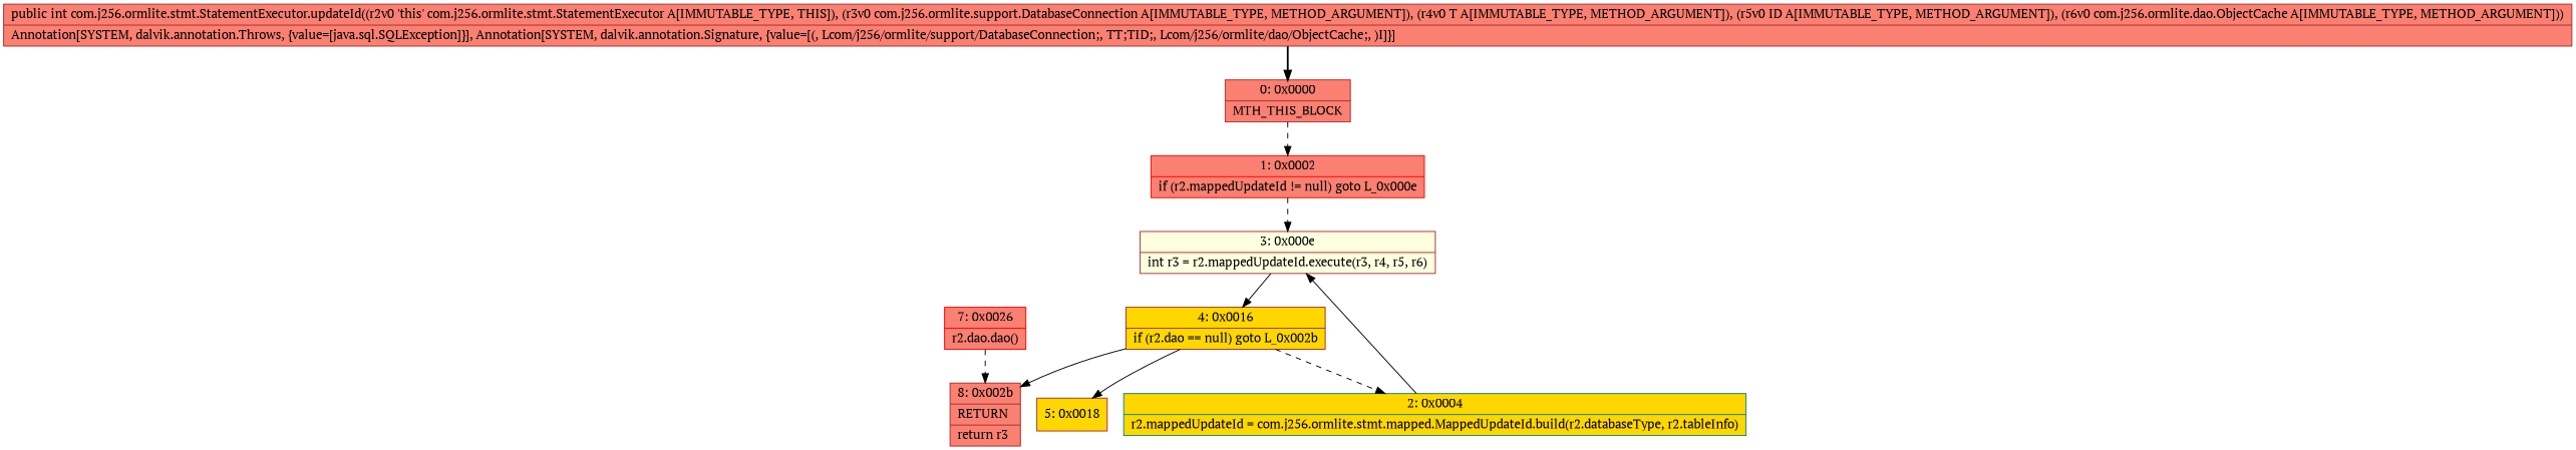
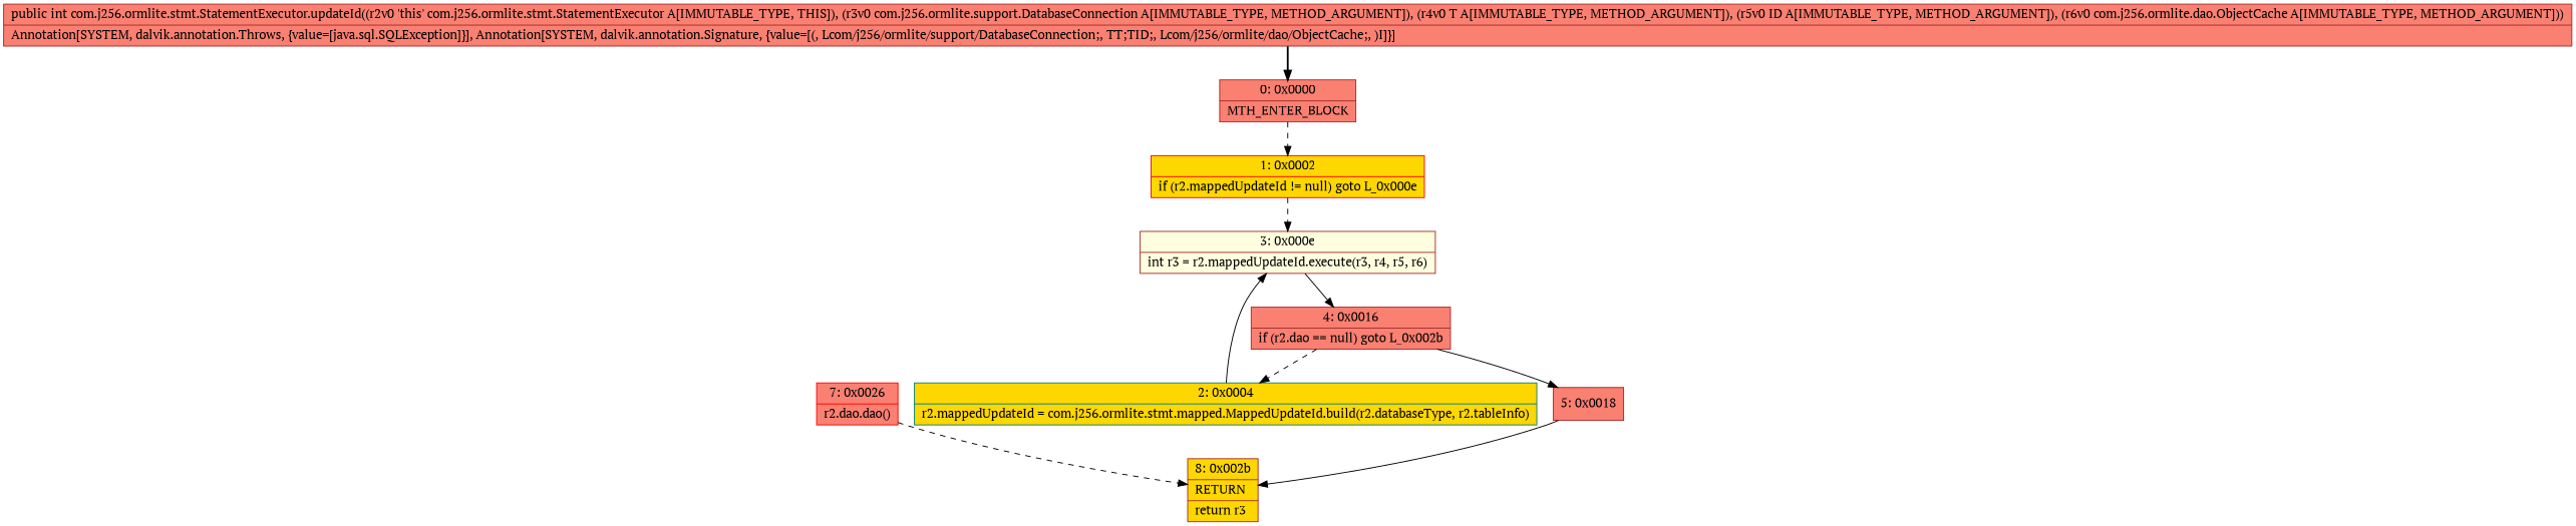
  digraph {
    fontname="PT Serif"
    node [color=brown fillcolor=salmon fontname="PT Serif" shape=record style=filled]
    edge [fontname="PT Serif" style=dashed]
-   n1 [label="{0\:\ 0x0000|MTH_THIS_BLOCK\l}"]
-   n2 [color=red label="{1\:\ 0x0002|if (r2.mappedUpdateId != null) goto L_0x000e\l}"]
+   n1 [label="{0\:\ 0x0000|MTH_ENTER_BLOCK\l}"]
+   n2 [color=red fillcolor=gold label="{1\:\ 0x0002|if (r2.mappedUpdateId != null) goto L_0x000e\l}"]
    n3 [fillcolor=lightyellow label="{3\:\ 0x000e|int r3 = r2.mappedUpdateId.execute(r3, r4, r5, r6)\l}"]
    n4 [color=teal fillcolor=gold label="{2\:\ 0x0004|r2.mappedUpdateId = com.j256.ormlite.stmt.mapped.MappedUpdateId.build(r2.databaseType, r2.tableInfo)\l}"]
-   n5 [fillcolor=gold label="{4\:\ 0x0016|if (r2.dao == null) goto L_0x002b\l}"]
-   n6 [fillcolor=gold label="{5\:\ 0x0018}"]
-   n7 [label="{8\:\ 0x002b|RETURN\l|return r3\l}"]
+   n5 [label="{4\:\ 0x0016|if (r2.dao == null) goto L_0x002b\l}"]
+   n6 [label="{5\:\ 0x0018}"]
+   n7 [fillcolor=gold label="{8\:\ 0x002b|RETURN\l|return r3\l}"]
    n8 [color=red label="{7\:\ 0x0026|r2.dao.dao()\l}"]
    n9 [label="{public int com.j256.ormlite.stmt.StatementExecutor.updateId((r2v0 'this' com.j256.ormlite.stmt.StatementExecutor A[IMMUTABLE_TYPE, THIS]), (r3v0 com.j256.ormlite.support.DatabaseConnection A[IMMUTABLE_TYPE, METHOD_ARGUMENT]), (r4v0 T A[IMMUTABLE_TYPE, METHOD_ARGUMENT]), (r5v0 ID A[IMMUTABLE_TYPE, METHOD_ARGUMENT]), (r6v0 com.j256.ormlite.dao.ObjectCache A[IMMUTABLE_TYPE, METHOD_ARGUMENT]))  | Annotation[SYSTEM, dalvik.annotation.Throws, \{value=[java.sql.SQLException]\}], Annotation[SYSTEM, dalvik.annotation.Signature, \{value=[(, Lcom\/j256\/ormlite\/support\/DatabaseConnection;, TT;TID;, Lcom\/j256\/ormlite\/dao\/ObjectCache;, )I]\}]\l}"]
    n1 -> n2
    n2 -> n3
    n3 -> n5 [style=solid]
    n4 -> n3 [style=solid]
    n5 -> n4
    n5 -> n6 [style=solid]
-   n5 -> n7 [style=solid]
+   n6 -> n7 [style=solid]
    n8 -> n7
    n9 -> n1 [style=bold]
  }
